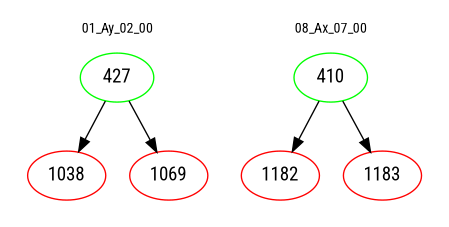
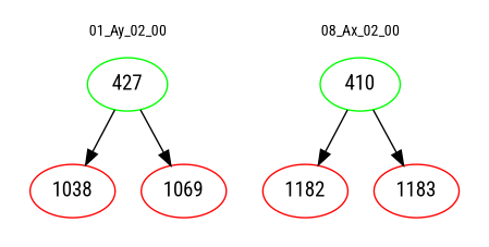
  digraph {
    fontname="Roboto Condensed"
    node [color=red fontname="Roboto Condensed"]
    edge [color=black fontname="Roboto Condensed"]
    n1 [color=green label=427]
    n2 [label=1038]
    n3 [label=1069]
    n4 [color=green label=410]
    n5 [label=1182]
    n6 [label=1183]
    subgraph cluster_1 {
      color=white
      fontsize=10
      label="01_Ay_02_00"
      n1
      n2
      n3
    }
    subgraph cluster_2 {
      color=white
      fontsize=10
-     label="08_Ax_07_00"
+     label="08_Ax_02_00"
      n4
      n5
      n6
    }
    n1 -> n2
    n1 -> n3
    n4 -> n5
    n4 -> n6
  }
